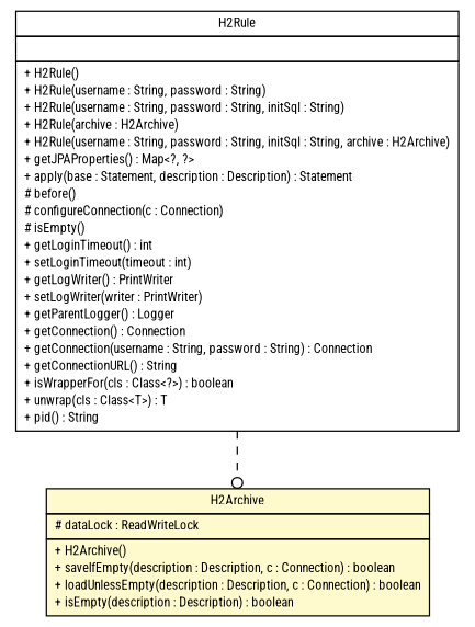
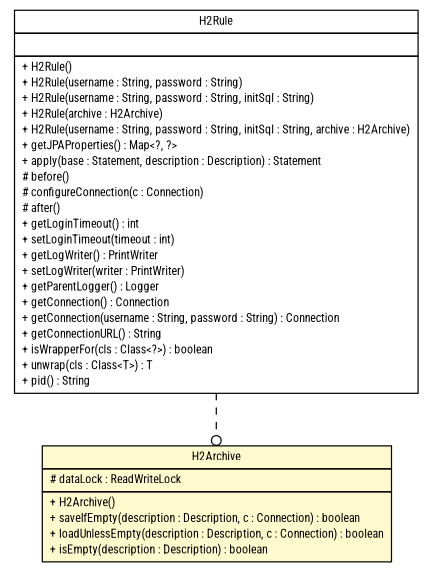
  digraph {
    nodesep=0.25
    ranksep=0.5
    fontname="Roboto Condensed"
    node [fontcolor=black fontname="Roboto Condensed" fontsize=10.0 shape=plaintext]
-   n1 [label=<<table title="com.edugility.liquiunit.H2Rule" border="0" cellborder="1" cellspacing="0" cellpadding="2" port="p" href="./H2Rule.html"> 		<tr><td><table border="0" cellspacing="0" cellpadding="1"> <tr><td align="center" balign="center"> H2Rule </td></tr> 		</table></td></tr> 		<tr><td><table border="0" cellspacing="0" cellpadding="1"> <tr><td align="left" balign="left">  </td></tr> 		</table></td></tr> 		<tr><td><table border="0" cellspacing="0" cellpadding="1"> <tr><td align="left" balign="left"> + H2Rule() </td></tr> <tr><td align="left" balign="left"> + H2Rule(username : String, password : String) </td></tr> <tr><td align="left" balign="left"> + H2Rule(username : String, password : String, initSql : String) </td></tr> <tr><td align="left" balign="left"> + H2Rule(archive : H2Archive) </td></tr> <tr><td align="left" balign="left"> + H2Rule(username : String, password : String, initSql : String, archive : H2Archive) </td></tr> <tr><td align="left" balign="left"> + getJPAProperties() : Map&lt;?, ?&gt; </td></tr> <tr><td align="left" balign="left"> + apply(base : Statement, description : Description) : Statement </td></tr> <tr><td align="left" balign="left"> # before() </td></tr> <tr><td align="left" balign="left"> # configureConnection(c : Connection) </td></tr> <tr><td align="left" balign="left"> # isEmpty() </td></tr> <tr><td align="left" balign="left"> + getLoginTimeout() : int </td></tr> <tr><td align="left" balign="left"> + setLoginTimeout(timeout : int) </td></tr> <tr><td align="left" balign="left"> + getLogWriter() : PrintWriter </td></tr> <tr><td align="left" balign="left"> + setLogWriter(writer : PrintWriter) </td></tr> <tr><td align="left" balign="left"> + getParentLogger() : Logger </td></tr> <tr><td align="left" balign="left"> + getConnection() : Connection </td></tr> <tr><td align="left" balign="left"> + getConnection(username : String, password : String) : Connection </td></tr> <tr><td align="left" balign="left"> + getConnectionURL() : String </td></tr> <tr><td align="left" balign="left"> + isWrapperFor(cls : Class&lt;?&gt;) : boolean </td></tr> <tr><td align="left" balign="left"> + unwrap(cls : Class&lt;T&gt;) : T </td></tr> <tr><td align="left" balign="left"> + pid() : String </td></tr> 		</table></td></tr> 		</table>>]
+   n1 [label=<<table title="com.edugility.liquiunit.H2Rule" border="0" cellborder="1" cellspacing="0" cellpadding="2" port="p" href="./H2Rule.html"> 		<tr><td><table border="0" cellspacing="0" cellpadding="1"> <tr><td align="center" balign="center"> H2Rule </td></tr> 		</table></td></tr> 		<tr><td><table border="0" cellspacing="0" cellpadding="1"> <tr><td align="left" balign="left">  </td></tr> 		</table></td></tr> 		<tr><td><table border="0" cellspacing="0" cellpadding="1"> <tr><td align="left" balign="left"> + H2Rule() </td></tr> <tr><td align="left" balign="left"> + H2Rule(username : String, password : String) </td></tr> <tr><td align="left" balign="left"> + H2Rule(username : String, password : String, initSql : String) </td></tr> <tr><td align="left" balign="left"> + H2Rule(archive : H2Archive) </td></tr> <tr><td align="left" balign="left"> + H2Rule(username : String, password : String, initSql : String, archive : H2Archive) </td></tr> <tr><td align="left" balign="left"> + getJPAProperties() : Map&lt;?, ?&gt; </td></tr> <tr><td align="left" balign="left"> + apply(base : Statement, description : Description) : Statement </td></tr> <tr><td align="left" balign="left"> # before() </td></tr> <tr><td align="left" balign="left"> # configureConnection(c : Connection) </td></tr> <tr><td align="left" balign="left"> # after() </td></tr> <tr><td align="left" balign="left"> + getLoginTimeout() : int </td></tr> <tr><td align="left" balign="left"> + setLoginTimeout(timeout : int) </td></tr> <tr><td align="left" balign="left"> + getLogWriter() : PrintWriter </td></tr> <tr><td align="left" balign="left"> + setLogWriter(writer : PrintWriter) </td></tr> <tr><td align="left" balign="left"> + getParentLogger() : Logger </td></tr> <tr><td align="left" balign="left"> + getConnection() : Connection </td></tr> <tr><td align="left" balign="left"> + getConnection(username : String, password : String) : Connection </td></tr> <tr><td align="left" balign="left"> + getConnectionURL() : String </td></tr> <tr><td align="left" balign="left"> + isWrapperFor(cls : Class&lt;?&gt;) : boolean </td></tr> <tr><td align="left" balign="left"> + unwrap(cls : Class&lt;T&gt;) : T </td></tr> <tr><td align="left" balign="left"> + pid() : String </td></tr> 		</table></td></tr> 		</table>>]
    n2 [label=<<table title="com.edugility.liquiunit.H2Archive" border="0" cellborder="1" cellspacing="0" cellpadding="2" port="p" bgcolor="lemonChiffon" href="./H2Archive.html"> 		<tr><td><table border="0" cellspacing="0" cellpadding="1"> <tr><td align="center" balign="center"> H2Archive </td></tr> 		</table></td></tr> 		<tr><td><table border="0" cellspacing="0" cellpadding="1"> <tr><td align="left" balign="left"> # dataLock : ReadWriteLock </td></tr> 		</table></td></tr> 		<tr><td><table border="0" cellspacing="0" cellpadding="1"> <tr><td align="left" balign="left"> + H2Archive() </td></tr> <tr><td align="left" balign="left"> + saveIfEmpty(description : Description, c : Connection) : boolean </td></tr> <tr><td align="left" balign="left"> + loadUnlessEmpty(description : Description, c : Connection) : boolean </td></tr> <tr><td align="left" balign="left"> + isEmpty(description : Description) : boolean </td></tr> 		</table></td></tr> 		</table>>]
    n1 -> n2 [arrowhead=odot color=black fontcolor=black fontname="Roboto Condensed" fontsize=10.0 headport=p labelfontname=Helvetica labelfontsize=10 tailport=p style=dashed]
  }
